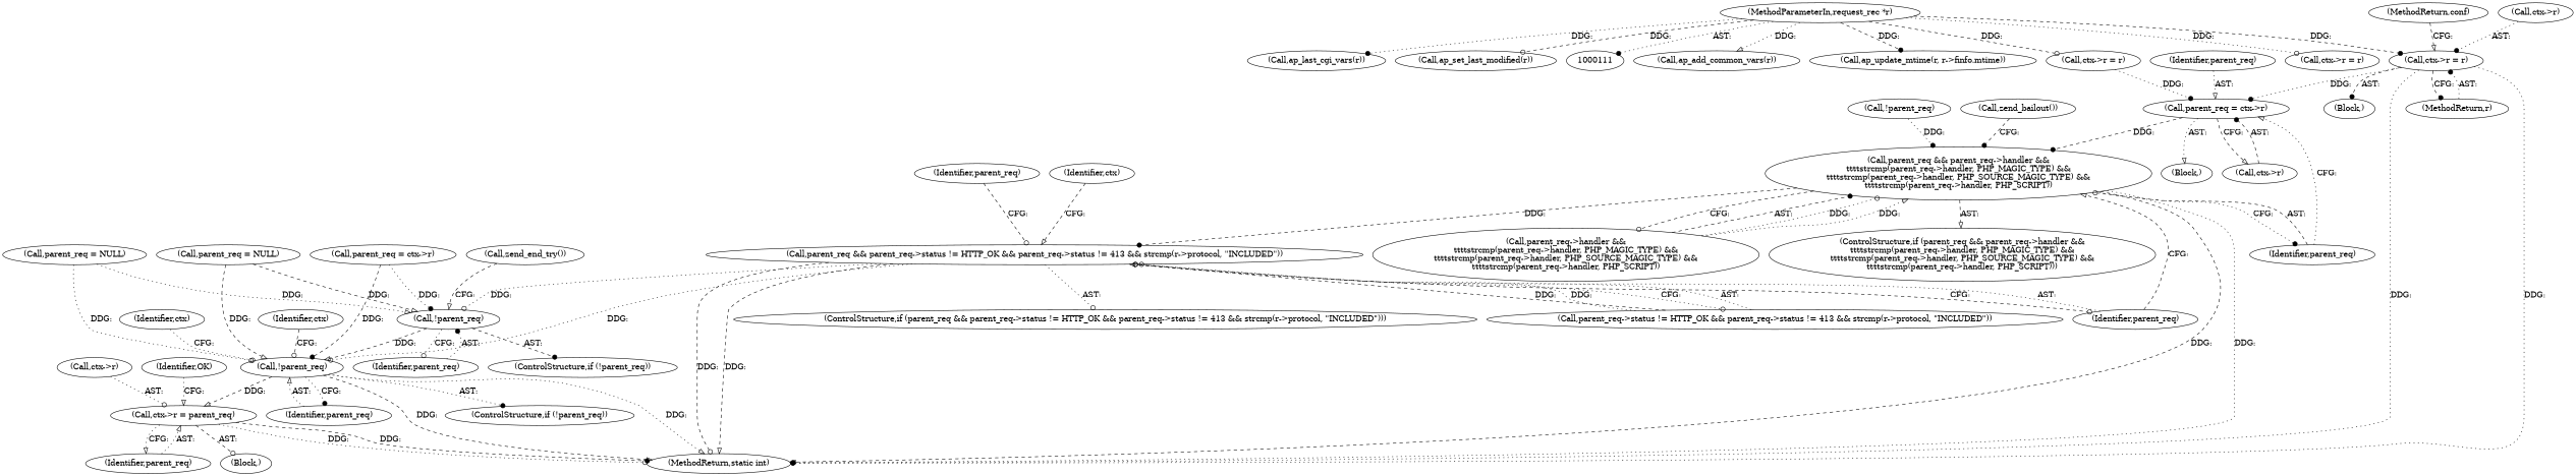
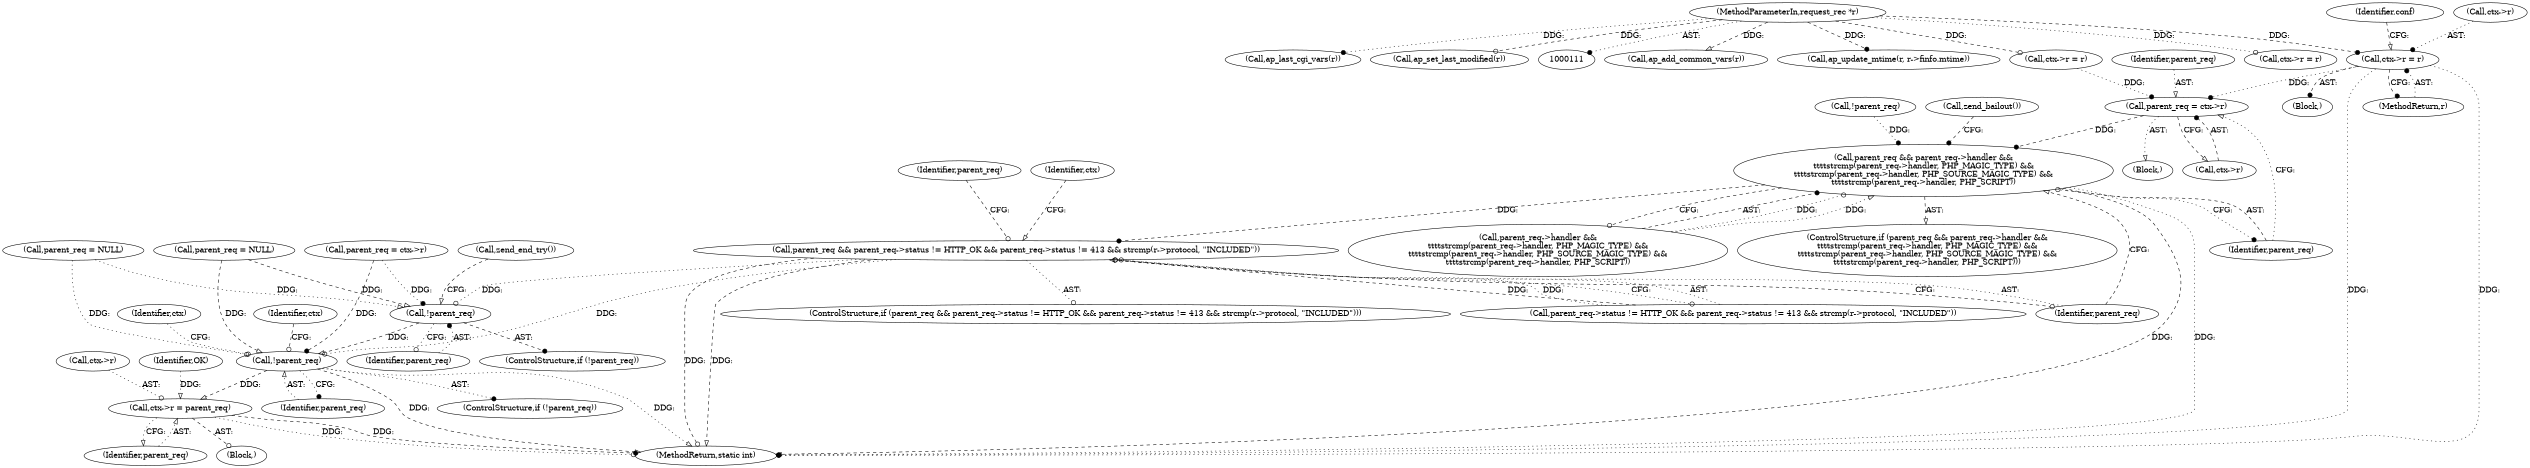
  digraph {
    edge [arrowhead=dot style=dotted]
    n1 [label="(Call,ctx->r = r)"]
    n2 [label="(Call,parent_req = ctx->r)"]
    n3 [label="(MethodReturn,static int)"]
    n4 [label="(Block,)"]
    n5 [label="(MethodReturn,r)"]
    n6 [label="(Call,parent_req && parent_req->handler &&\n\t\t\t\tstrcmp(parent_req->handler, PHP_MAGIC_TYPE) &&\n\t\t\t\tstrcmp(parent_req->handler, PHP_SOURCE_MAGIC_TYPE) &&\n\t\t\t\tstrcmp(parent_req->handler, PHP_SCRIPT))"]
    n7 [label="(Call,ctx->r)"]
    n8 [label="(Block,)"]
    n9 [label="(MethodParameterIn,request_rec *r)"]
    n10 [label="(Call,ctx->r = r)"]
    n11 [label="(Call,ap_add_common_vars(r))"]
    n12 [label="(Call,ap_update_mtime(r, r->finfo.mtime))"]
    n13 [label="(Call,ctx->r = r)"]
    n14 [label="(Call,ap_last_cgi_vars(r))"]
    n15 [label="(Call,ap_set_last_modified(r))"]
    1000111
    n17 [label="(Call,parent_req && parent_req->status != HTTP_OK && parent_req->status != 413 && strcmp(r->protocol, \"INCLUDED\"))"]
    n18 [label="(Call,parent_req->handler &&\n\t\t\t\tstrcmp(parent_req->handler, PHP_MAGIC_TYPE) &&\n\t\t\t\tstrcmp(parent_req->handler, PHP_SOURCE_MAGIC_TYPE) &&\n\t\t\t\tstrcmp(parent_req->handler, PHP_SCRIPT))"]
    n19 [label="(Identifier,parent_req)"]
    n20 [label="(ControlStructure,if (parent_req && parent_req->handler &&\n\t\t\t\tstrcmp(parent_req->handler, PHP_MAGIC_TYPE) &&\n\t\t\t\tstrcmp(parent_req->handler, PHP_SOURCE_MAGIC_TYPE) &&\n\t\t\t\tstrcmp(parent_req->handler, PHP_SCRIPT)))"]
    n21 [label="(Call,!parent_req)"]
    n22 [label="(Call,!parent_req)"]
    n23 [label="(Call,parent_req->status != HTTP_OK && parent_req->status != 413 && strcmp(r->protocol, \"INCLUDED\"))"]
    n24 [label="(ControlStructure,if (parent_req && parent_req->status != HTTP_OK && parent_req->status != 413 && strcmp(r->protocol, \"INCLUDED\")))"]
    n25 [label="(Identifier,parent_req)"]
    n26 [label="(ControlStructure,if (!parent_req))"]
    n27 [label="(Identifier,parent_req)"]
    n28 [label="(Call,ctx->r = parent_req)"]
    n29 [label="(ControlStructure,if (!parent_req))"]
    n30 [label="(Identifier,parent_req)"]
    n31 [label="(Identifier,parent_req)"]
    n32 [label="(Block,)"]
    n33 [label="(Call,ctx->r)"]
    n34 [label="(Identifier,ctx)"]
    n35 [label="(Call,parent_req = NULL)"]
-   n36 [label="(MethodReturn,conf)"]
+   n36 [label="(Identifier,conf)"]
    n37 [label="(Call,parent_req = ctx->r)"]
    n38 [label="(Identifier,ctx)"]
    n39 [label="(Call,!parent_req)"]
    n40 [label="(Identifier,parent_req)"]
    n41 [label="(Call,zend_end_try())"]
    n42 [label="(Identifier,ctx)"]
    n43 [label="(Identifier,parent_req)"]
    n44 [label="(Call,parent_req = NULL)"]
    n45 [label="(Call,ctx->r)"]
    n46 [label="(Identifier,OK)"]
    n47 [label="(Call,zend_bailout())"]
    n1 -> n2 [label="DDG: "]
    n1 -> n3 [arrowhead=odot label="DDG: "]
    n1 -> n3 [label="DDG: "]
    n1 -> n4 [label="AST: " style=dashed]
    n1 -> n5 [label="CFG: " style=dashed]
    n2 -> n6 [label="DDG: " style=dashed]
    n2 -> n7 [arrowhead=onormal label="CFG: " style=dashed]
    n2 -> n8 [arrowhead=onormal label="AST: "]
    n5 -> n1 [label="AST: "]
    n6 -> n3 [arrowhead=onormal label="DDG: " style=dashed]
    n6 -> n3 [label="DDG: "]
    n6 -> n17 [label="DDG: " style=dashed]
    n6 -> n18 [arrowhead=odot label="CFG: " style=dashed]
    n6 -> n19 [label="CFG: "]
    n6 -> n20 [arrowhead=onormal label="AST: " style=dashed]
    n7 -> n2 [label="AST: " style=dashed]
    n9 -> n1 [label="DDG: " style=dashed]
    n9 -> n10 [arrowhead=odot label="DDG: " style=dashed]
-   n9 -> n11 [arrowhead=onormal label="DDG: "]
+   n9 -> n11 [arrowhead=onormal label="DDG: " style=dashed]
    n9 -> n12 [label="DDG: " style=dashed]
    n9 -> n13 [arrowhead=odot label="DDG: "]
    n9 -> n14 [label="DDG: "]
    n9 -> n15 [arrowhead=odot label="DDG: " style=dashed]
    n9 -> 1000111 [label="AST: "]
    n10 -> n2 [label="DDG: "]
    n17 -> n3 [arrowhead=odot label="DDG: " style=dashed]
    n17 -> n3 [arrowhead=onormal label="DDG: " style=dashed]
    n17 -> n21 [arrowhead=odot label="DDG: "]
    n17 -> n22 [arrowhead=odot label="DDG: "]
    n17 -> n23 [arrowhead=odot label="CFG: "]
    n17 -> n24 [arrowhead=odot label="AST: "]
    n17 -> n25 [arrowhead=odot label="CFG: " style=dashed]
    n18 -> n6 [label="AST: " style=dashed]
    n18 -> n6 [arrowhead=odot label="DDG: "]
    n18 -> n6 [arrowhead=onormal label="DDG: "]
    n19 -> n2 [arrowhead=onormal label="CFG: "]
    n19 -> n6 [arrowhead=odot label="AST: " style=dashed]
    n21 -> n22 [arrowhead=onormal label="DDG: " style=dashed]
    n21 -> n26 [label="AST: " style=dashed]
    n21 -> n27 [arrowhead=odot label="CFG: "]
    n22 -> n3 [arrowhead=onormal label="DDG: "]
    n22 -> n3 [arrowhead=onormal label="DDG: " style=dashed]
    n22 -> n28 [arrowhead=onormal label="DDG: " style=dashed]
    n22 -> n29 [label="AST: "]
    n22 -> n30 [label="CFG: "]
    n23 -> n17 [arrowhead=odot label="AST: "]
    n23 -> n17 [arrowhead=odot label="DDG: " style=dashed]
    n23 -> n17 [arrowhead=odot label="DDG: "]
    n25 -> n6 [arrowhead=onormal label="CFG: " style=dashed]
    n25 -> n17 [arrowhead=onormal label="AST: "]
    n27 -> n21 [label="AST: "]
    n28 -> n3 [arrowhead=odot label="DDG: "]
    n28 -> n3 [label="DDG: " style=dashed]
    n28 -> n31 [arrowhead=onormal label="CFG: "]
    n28 -> n32 [arrowhead=odot label="AST: " style=dashed]
    n30 -> n22 [arrowhead=onormal label="AST: "]
    n31 -> n28 [arrowhead=onormal label="AST: "]
    n33 -> n28 [arrowhead=odot label="AST: "]
    n34 -> n22 [arrowhead=odot label="CFG: "]
    n35 -> n21 [arrowhead=onormal label="DDG: "]
    n35 -> n22 [arrowhead=odot label="DDG: "]
    n36 -> n1 [arrowhead=onormal label="CFG: " style=dashed]
    n37 -> n21 [label="DDG: "]
    n37 -> n22 [label="DDG: " style=dashed]
    n38 -> n22 [arrowhead=odot label="CFG: " style=dashed]
    n39 -> n6 [label="DDG: "]
    n40 -> n17 [arrowhead=odot label="CFG: " style=dashed]
    n41 -> n21 [arrowhead=onormal label="CFG: " style=dashed]
    n42 -> n17 [arrowhead=onormal label="CFG: " style=dashed]
    n43 -> n2 [arrowhead=onormal label="AST: "]
    n44 -> n21 [arrowhead=onormal label="DDG: " style=dashed]
    n44 -> n22 [arrowhead=onormal label="DDG: " style=dashed]
    n45 -> n1 [label="AST: "]
-   n46 -> n28 [arrowhead=onormal label="CFG: "]
+   n46 -> n28 [arrowhead=onormal label="DDG: "]
    n47 -> n6 [label="CFG: " style=dashed]
  }
